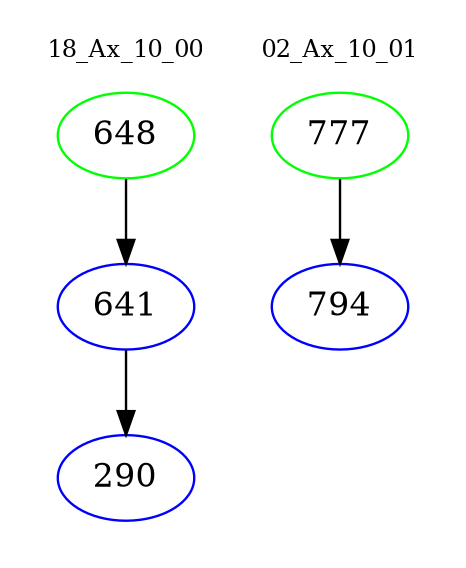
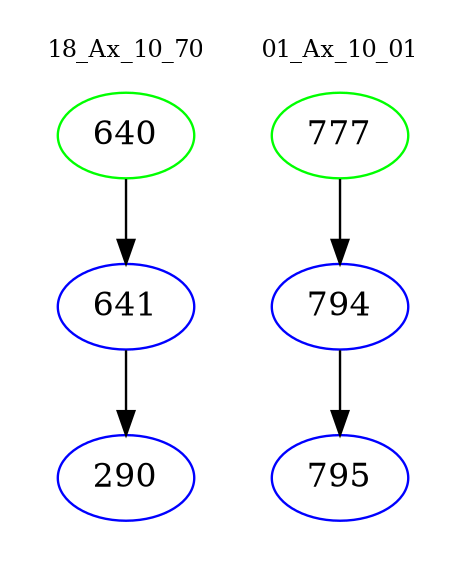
  digraph {
    node [color=blue]
    edge [color=black]
-   n1 [color=green label=648]
+   n1 [color=green label=640]
    n2 [label=641]
    n3 [label=290]
    n4 [color=green label=777]
    n5 [label=794]
+   n6 [label=795]
    subgraph cluster_1 {
      color=white
      fontsize=10
-     label="18_Ax_10_00"
+     label="18_Ax_10_70"
      n1
      n2
      n3
    }
    subgraph cluster_2 {
      color=white
      fontsize=10
-     label="02_Ax_10_01"
+     label="01_Ax_10_01"
      n4
      n5
+     n6
    }
    n1 -> n2
    n2 -> n3
    n4 -> n5
+   n5 -> n6
  }
